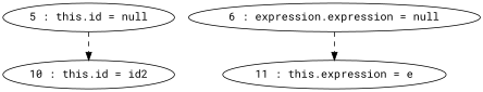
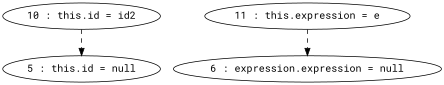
  digraph {
    fontname="Roboto Mono"
    node [fontname="Roboto Mono"]
    edge [fontname="Roboto Mono" style=dashed]
    "5 : this.id = null"
    "10 : this.id = id2"
    n3 [label="6 : expression.expression = null"]
    "11 : this.expression = e"
-   "5 : this.id = null" -> "10 : this.id = id2"
-   n3 -> "11 : this.expression = e"
+   "10 : this.id = id2" -> "5 : this.id = null"
+   "11 : this.expression = e" -> n3
  }
